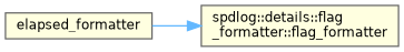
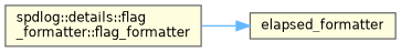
  digraph {
    rankdir=LR
    node [fillcolor=lightyellow fontname=Helvetica fontsize=10 shape=box style=filled]
    n1 [color=gray40 fontcolor=black height=0.2 label=elapsed_formatter width=0.4]
    n2 [color=grey40 height=0.2 label="spdlog::details::flag\l_formatter::flag_formatter" width=0.4]
-   n1 -> n2 [color=steelblue1 fontname=Helvetica fontsize=10 labelfontname=Helvetica labelfontsize=10 style=solid]
+   n2 -> n1 [color=steelblue1 fontname=Helvetica fontsize=10 labelfontname=Helvetica labelfontsize=10 style=solid]
  }
